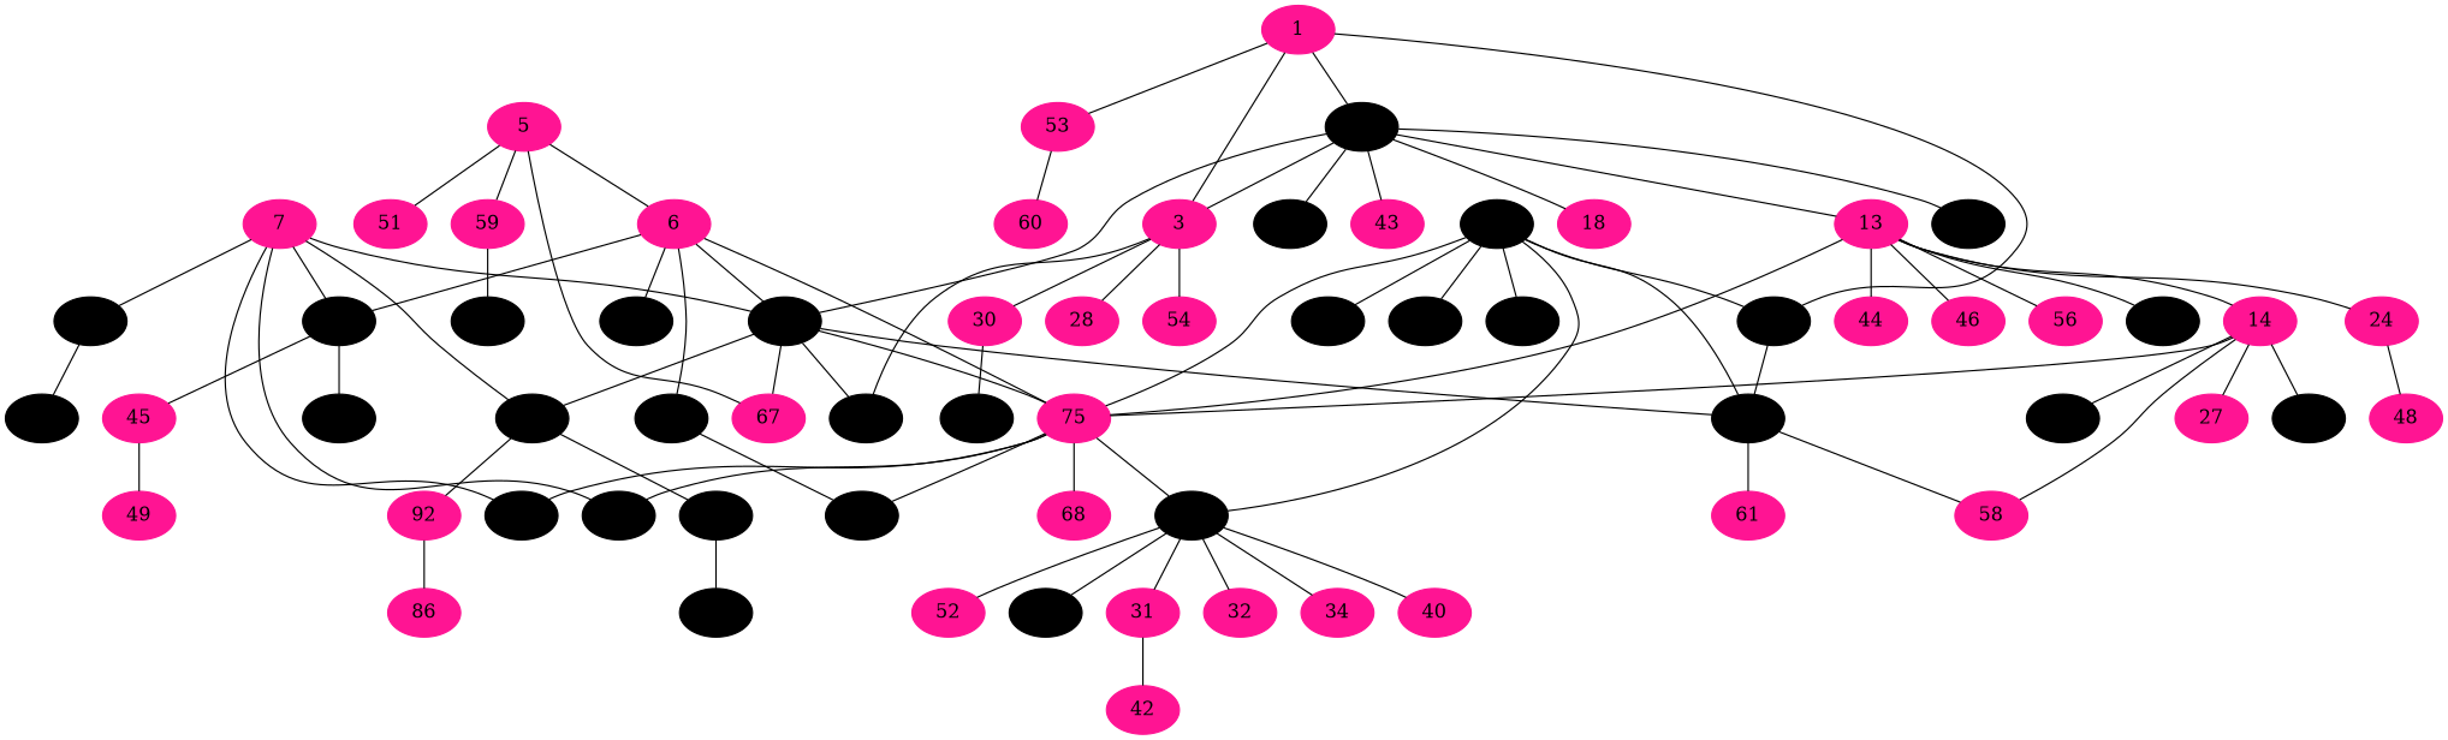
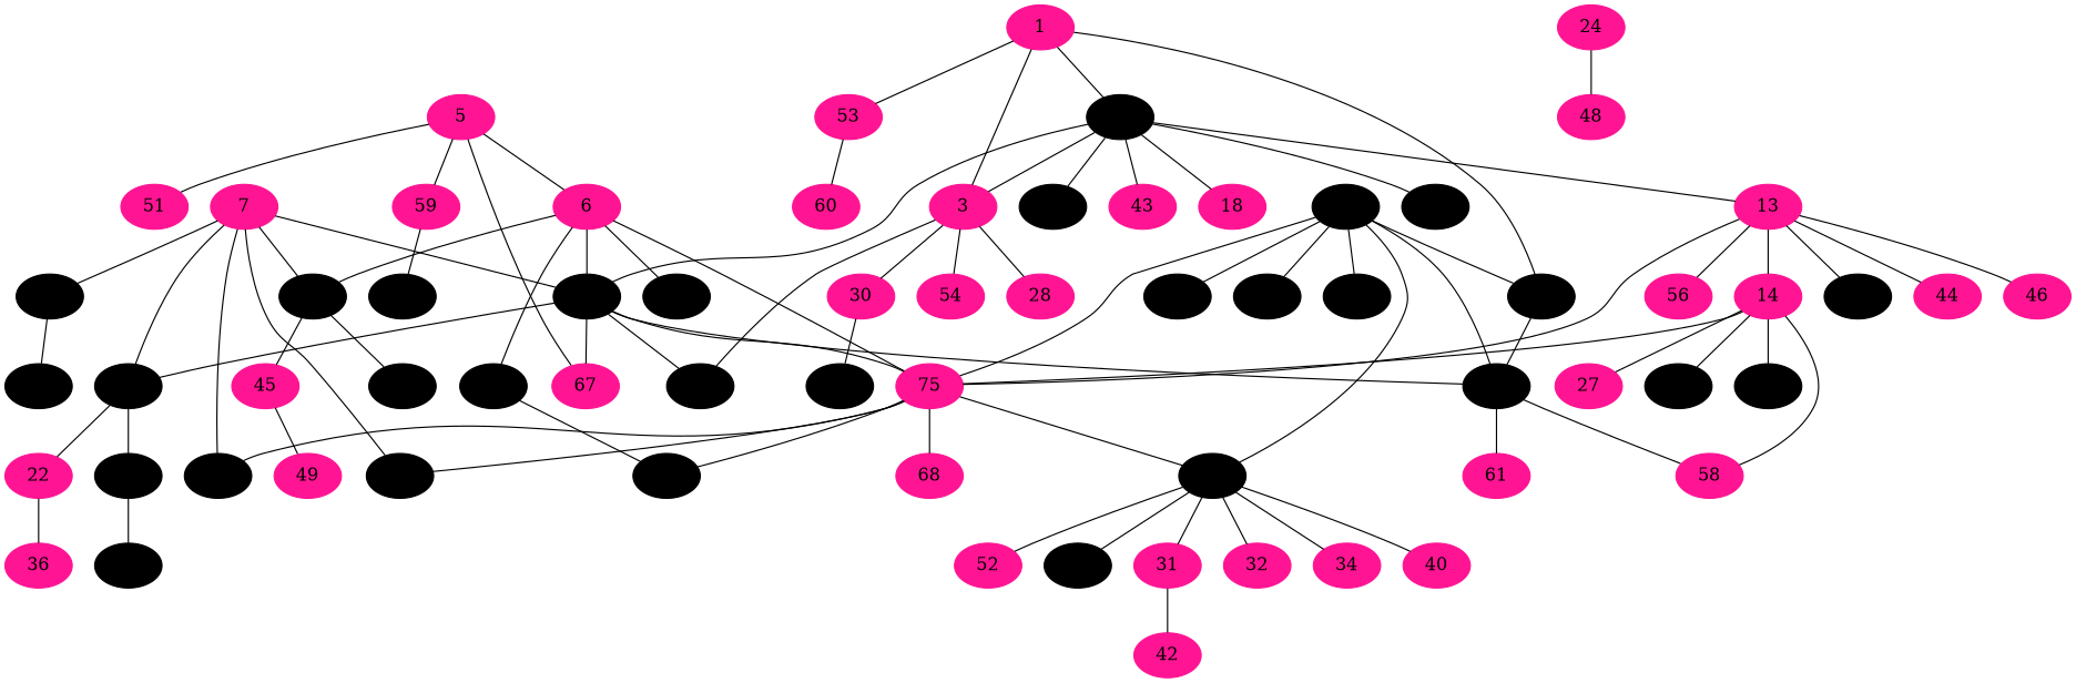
  graph {
    node [color=deeppink style=filled]
    2 [color=black]
    1
    3
    11 [color=black]
    53
    8 [color=black]
    13
    18
    29 [color=black]
    35 [color=black]
    43
    19 [color=black]
    28
    30
    54
    6
    n17 [label=75]
    23 [color=black]
    47 [color=black]
    57 [color=black]
    12 [color=black]
    60
    67
    9 [color=black]
    14
    24
    25 [color=black]
    44
    46
    56
    37 [color=black]
    5
    51
    59
    58
    61
    65 [color=black]
    26 [color=black]
    64 [color=black]
    21 [color=black]
    66 [color=black]
    68
    45
    55 [color=black]
    7
    41 [color=black]
    16 [color=black]
-   22 [label=92]
+   22
    50 [color=black]
    33 [color=black]
-   36 [label=86]
+   36
    10 [color=black]
    17 [color=black]
    20 [color=black]
    38 [color=black]
    31
    32
    34
    40
    52
    62 [color=black]
    27
    39 [color=black]
    63 [color=black]
    48
    42
    49
    2 -- 3
    2 -- 8
    2 -- 13
    2 -- 18
    2 -- 29
    2 -- 35
    2 -- 43
    1 -- 2
    1 -- 3
    1 -- 11
    1 -- 53
    3 -- 19
    3 -- 28
    3 -- 30
    3 -- 54
    11 -- 12
    53 -- 60
    8 -- 19
    8 -- n17
    8 -- 12
    8 -- 67
    8 -- 9
    13 -- n17
    13 -- 14
-   13 -- 24
    13 -- 25
    13 -- 44
    13 -- 46
    13 -- 56
    30 -- 37
    6 -- 8
    6 -- n17
    6 -- 23
    6 -- 47
    6 -- 57
    n17 -- 26
    n17 -- 64
    n17 -- 21
    n17 -- 66
    n17 -- 68
    23 -- 45
    23 -- 55
    57 -- 66
    12 -- 58
    12 -- 61
    9 -- 16
    9 -- 22
    14 -- n17
    14 -- 58
    14 -- 27
    14 -- 39
    14 -- 63
    24 -- 48
    5 -- 6
    5 -- 67
    5 -- 51
    5 -- 59
    59 -- 65
    21 -- 31
    21 -- 32
    21 -- 34
    21 -- 40
    21 -- 52
    21 -- 62
    45 -- 49
    7 -- 8
    7 -- 23
    7 -- 9
    7 -- 26
    7 -- 64
    7 -- 41
    41 -- 50
    16 -- 33
    22 -- 36
    10 -- 11
    10 -- n17
    10 -- 12
    10 -- 21
    10 -- 17
    10 -- 20
    10 -- 38
    31 -- 42
  }
